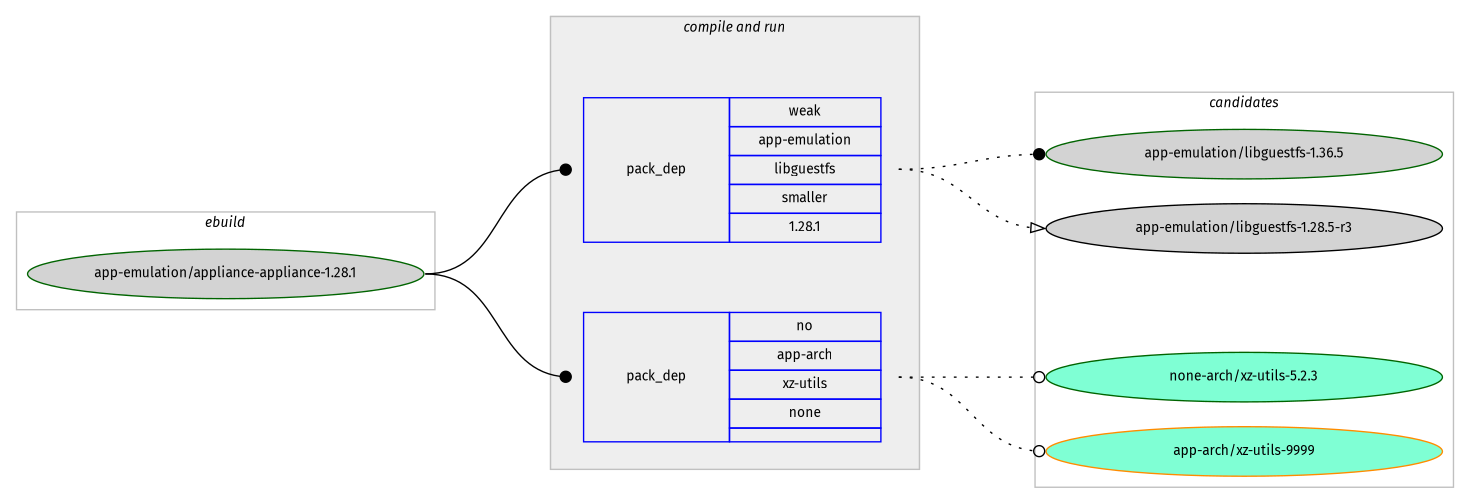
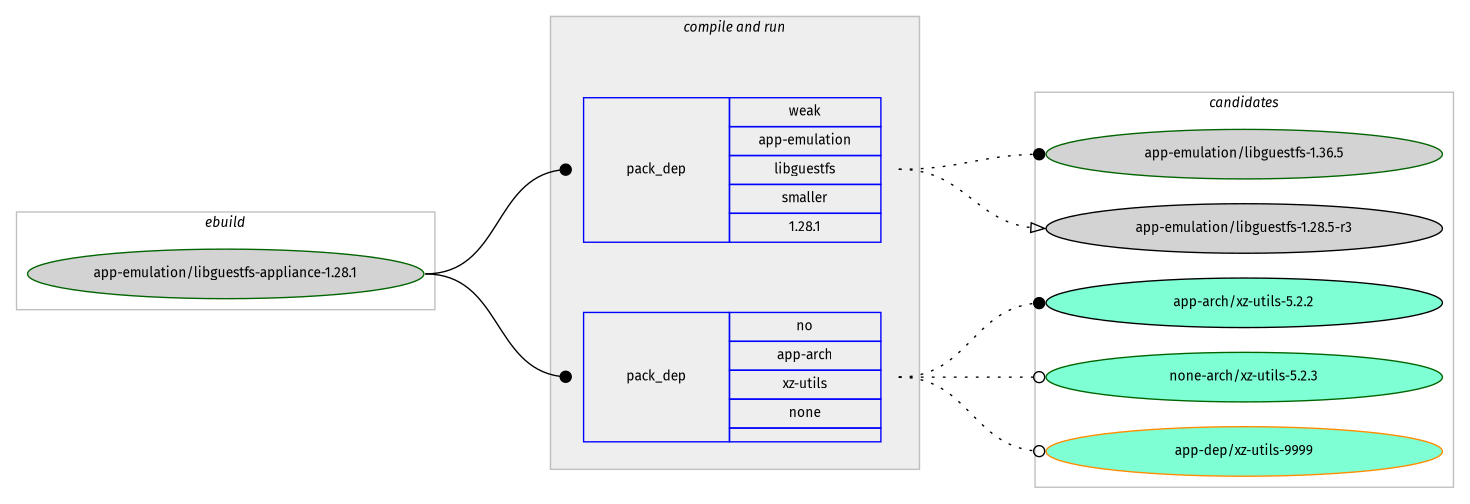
  digraph {
    compound=true
    concentrate=true
    fontname="Fira Sans"
    fontsize=10
    newrank=true
    rankdir=LR
    ranksep=1.5
    node [color=darkgreen fillcolor=lightgrey fontname="Fira Sans" fontsize=10 style=filled]
    edge [arrowhead=dot fontname="Fira Sans" headport=w style=dotted tailport=e weight=100]
-   n1 [label="app-emulation/appliance-appliance-1.28.1" width=4]
+   n1 [label="app-emulation/libguestfs-appliance-1.28.1" width=4]
    n2 [color=blue label=<<TABLE BORDER="0" CELLBORDER="1" CELLSPACING="0" CELLPADDING="4" WIDTH="220"><TR><TD ROWSPAN="6" CELLPADDING="30">pack_dep</TD></TR><TR><TD WIDTH="110">no</TD></TR><TR><TD>app-arch</TD></TR><TR><TD>xz-utils</TD></TR><TR><TD>none</TD></TR><TR><TD></TD></TR></TABLE>> shape=none fillcolor="" style=""]
    n3 [color=blue label=<<TABLE BORDER="0" CELLBORDER="1" CELLSPACING="0" CELLPADDING="4" WIDTH="220"><TR><TD ROWSPAN="6" CELLPADDING="30">pack_dep</TD></TR><TR><TD WIDTH="110">weak</TD></TR><TR><TD>app-emulation</TD></TR><TR><TD>libguestfs</TD></TR><TR><TD>smaller</TD></TR><TR><TD>1.28.1</TD></TR></TABLE>> shape=none fillcolor="" style=""]
+   n4 [color=black fillcolor=aquamarine label="app-arch/xz-utils-5.2.2" width=4]
    n5 [fillcolor=aquamarine label="none-arch/xz-utils-5.2.3" width=4]
-   n6 [color=darkorange fillcolor=aquamarine label="app-arch/xz-utils-9999" width=4]
+   n6 [color=darkorange fillcolor=aquamarine label="app-dep/xz-utils-9999" width=4]
    n7 [color=black label="app-emulation/libguestfs-1.28.5-r3" width=4]
    n8 [label="app-emulation/libguestfs-1.36.5" width=4]
    subgraph cluster_1 {
      color=gray
      label=<<i>ebuild</i>>
      rank=same
      n1
    }
    subgraph cluster_2 {
      color=gray
      label=<<i>dependencies</i>>
      subgraph cluster_3 {
        color=gray
        fillcolor="#eeeeee"
        label=<<i>run</i>>
        style=filled
        subgraph sub_4 {
          color=gray
          fillcolor="#eeeeee"
          label=<<i>run</i>>
          style=filled
          n3
        }
      }
      subgraph cluster_5 {
        color=gray
        fillcolor="#eeeeee"
        label=<<i>compile</i>>
        style=filled
        subgraph sub_6 {
          color=gray
          fillcolor="#eeeeee"
          label=<<i>compile</i>>
          style=filled
          n2
        }
      }
      subgraph cluster_7 {
        color=gray
        fillcolor="#eeeeee"
        label=<<i>compile and run</i>>
        style=filled
      }
    }
    subgraph cluster_8 {
      color=gray
      label=<<i>candidates</i>>
      rank=same
      subgraph sub_9 {
        color=black
        label=<<i>candidates</i>>
        nodesep=1
        rank=same
+       n4
        n5
        n6
      }
      subgraph sub_10 {
        color=black
        label=<<i>candidates</i>>
        nodesep=1
        rank=same
        n7
        n8
      }
    }
    n1 -> n2 [style=solid weight=20]
    n1 -> n3 [style=solid weight=20]
+   n2 -> n4
    n2 -> n5 [arrowhead=odot]
    n2 -> n6 [arrowhead=odot]
    n3 -> n7 [arrowhead=onormal]
    n3 -> n8
  }
